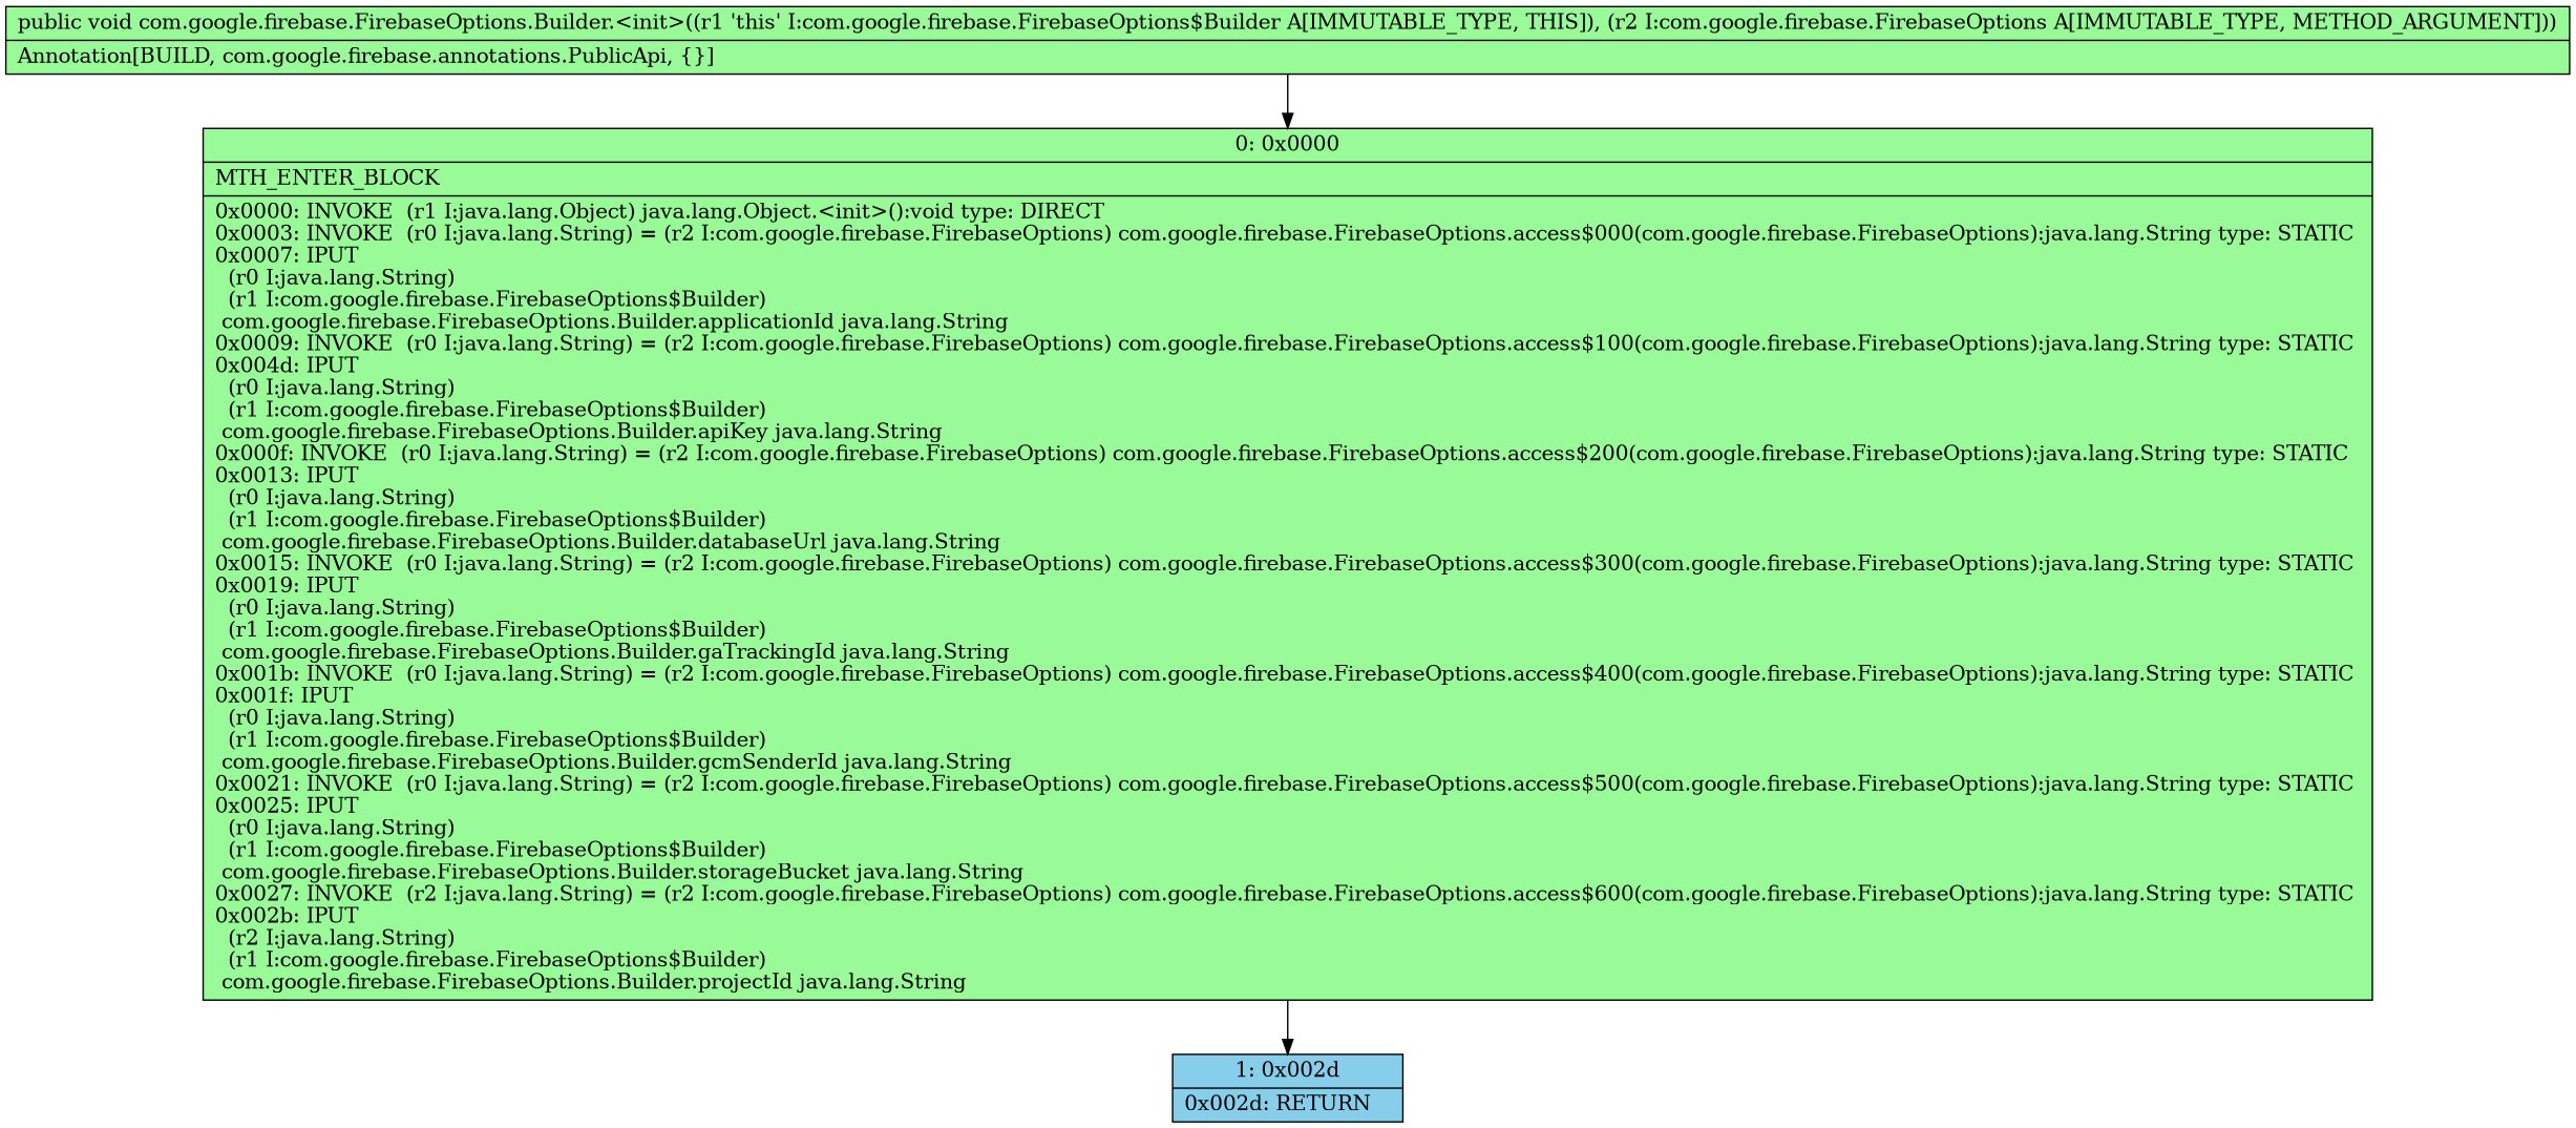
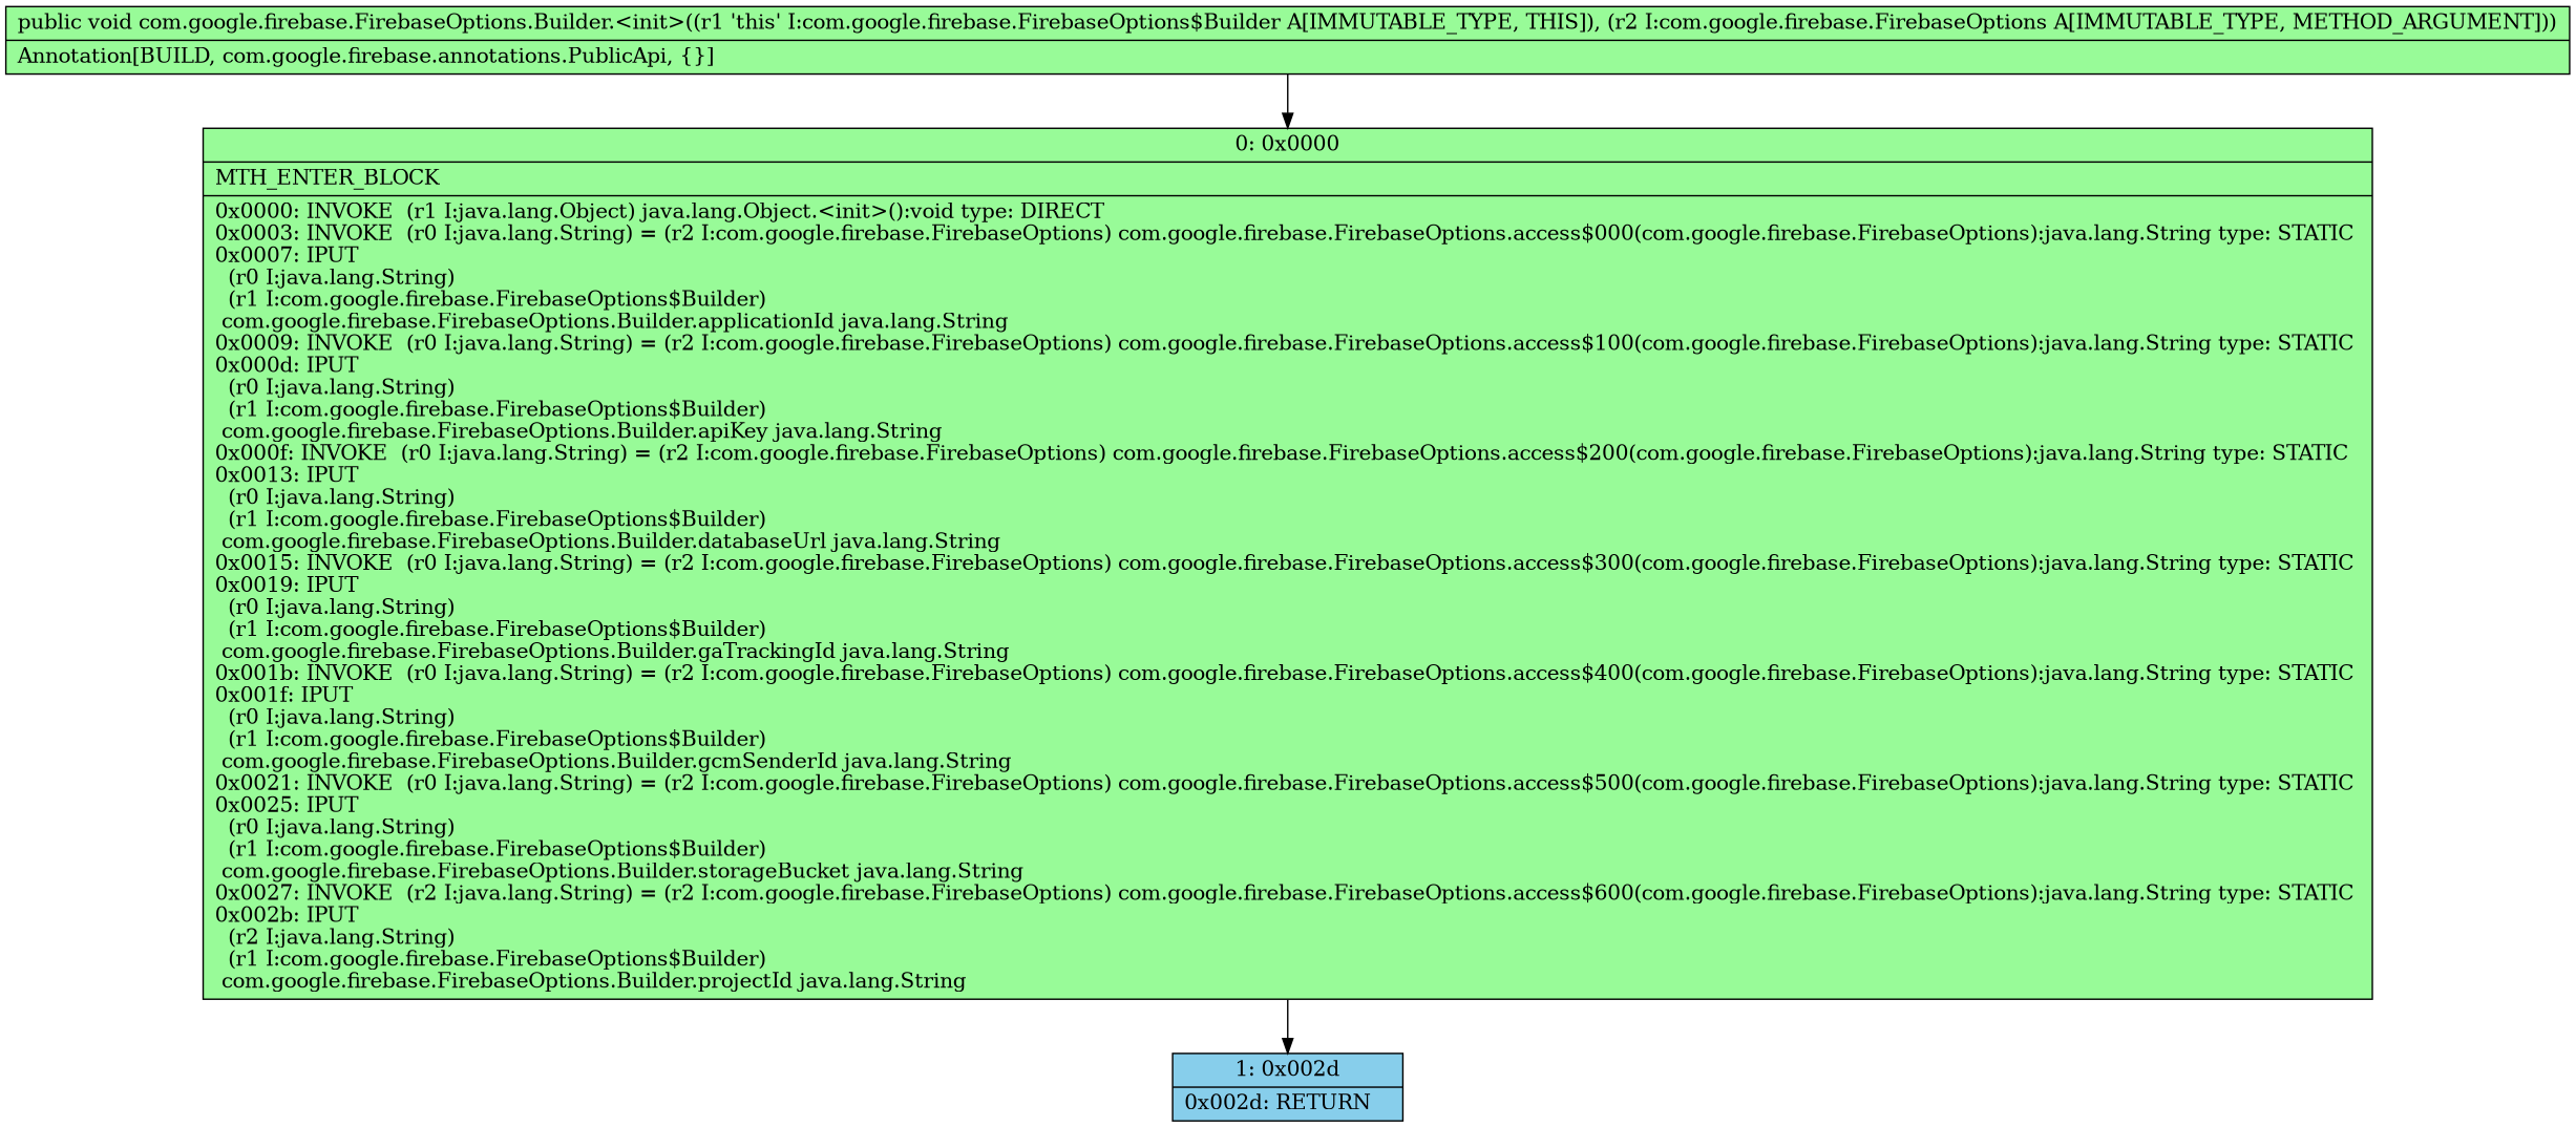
  digraph {
    node [shape=record style=filled fillcolor=palegreen]
-   n1 [label="{0\:\ 0x0000|MTH_ENTER_BLOCK\l|0x0000: INVOKE  (r1 I:java.lang.Object) java.lang.Object.\<init\>():void type: DIRECT \l0x0003: INVOKE  (r0 I:java.lang.String) = (r2 I:com.google.firebase.FirebaseOptions) com.google.firebase.FirebaseOptions.access$000(com.google.firebase.FirebaseOptions):java.lang.String type: STATIC \l0x0007: IPUT  \l  (r0 I:java.lang.String)\l  (r1 I:com.google.firebase.FirebaseOptions$Builder)\l com.google.firebase.FirebaseOptions.Builder.applicationId java.lang.String \l0x0009: INVOKE  (r0 I:java.lang.String) = (r2 I:com.google.firebase.FirebaseOptions) com.google.firebase.FirebaseOptions.access$100(com.google.firebase.FirebaseOptions):java.lang.String type: STATIC \l0x004d: IPUT  \l  (r0 I:java.lang.String)\l  (r1 I:com.google.firebase.FirebaseOptions$Builder)\l com.google.firebase.FirebaseOptions.Builder.apiKey java.lang.String \l0x000f: INVOKE  (r0 I:java.lang.String) = (r2 I:com.google.firebase.FirebaseOptions) com.google.firebase.FirebaseOptions.access$200(com.google.firebase.FirebaseOptions):java.lang.String type: STATIC \l0x0013: IPUT  \l  (r0 I:java.lang.String)\l  (r1 I:com.google.firebase.FirebaseOptions$Builder)\l com.google.firebase.FirebaseOptions.Builder.databaseUrl java.lang.String \l0x0015: INVOKE  (r0 I:java.lang.String) = (r2 I:com.google.firebase.FirebaseOptions) com.google.firebase.FirebaseOptions.access$300(com.google.firebase.FirebaseOptions):java.lang.String type: STATIC \l0x0019: IPUT  \l  (r0 I:java.lang.String)\l  (r1 I:com.google.firebase.FirebaseOptions$Builder)\l com.google.firebase.FirebaseOptions.Builder.gaTrackingId java.lang.String \l0x001b: INVOKE  (r0 I:java.lang.String) = (r2 I:com.google.firebase.FirebaseOptions) com.google.firebase.FirebaseOptions.access$400(com.google.firebase.FirebaseOptions):java.lang.String type: STATIC \l0x001f: IPUT  \l  (r0 I:java.lang.String)\l  (r1 I:com.google.firebase.FirebaseOptions$Builder)\l com.google.firebase.FirebaseOptions.Builder.gcmSenderId java.lang.String \l0x0021: INVOKE  (r0 I:java.lang.String) = (r2 I:com.google.firebase.FirebaseOptions) com.google.firebase.FirebaseOptions.access$500(com.google.firebase.FirebaseOptions):java.lang.String type: STATIC \l0x0025: IPUT  \l  (r0 I:java.lang.String)\l  (r1 I:com.google.firebase.FirebaseOptions$Builder)\l com.google.firebase.FirebaseOptions.Builder.storageBucket java.lang.String \l0x0027: INVOKE  (r2 I:java.lang.String) = (r2 I:com.google.firebase.FirebaseOptions) com.google.firebase.FirebaseOptions.access$600(com.google.firebase.FirebaseOptions):java.lang.String type: STATIC \l0x002b: IPUT  \l  (r2 I:java.lang.String)\l  (r1 I:com.google.firebase.FirebaseOptions$Builder)\l com.google.firebase.FirebaseOptions.Builder.projectId java.lang.String \l}"]
+   n1 [label="{0\:\ 0x0000|MTH_ENTER_BLOCK\l|0x0000: INVOKE  (r1 I:java.lang.Object) java.lang.Object.\<init\>():void type: DIRECT \l0x0003: INVOKE  (r0 I:java.lang.String) = (r2 I:com.google.firebase.FirebaseOptions) com.google.firebase.FirebaseOptions.access$000(com.google.firebase.FirebaseOptions):java.lang.String type: STATIC \l0x0007: IPUT  \l  (r0 I:java.lang.String)\l  (r1 I:com.google.firebase.FirebaseOptions$Builder)\l com.google.firebase.FirebaseOptions.Builder.applicationId java.lang.String \l0x0009: INVOKE  (r0 I:java.lang.String) = (r2 I:com.google.firebase.FirebaseOptions) com.google.firebase.FirebaseOptions.access$100(com.google.firebase.FirebaseOptions):java.lang.String type: STATIC \l0x000d: IPUT  \l  (r0 I:java.lang.String)\l  (r1 I:com.google.firebase.FirebaseOptions$Builder)\l com.google.firebase.FirebaseOptions.Builder.apiKey java.lang.String \l0x000f: INVOKE  (r0 I:java.lang.String) = (r2 I:com.google.firebase.FirebaseOptions) com.google.firebase.FirebaseOptions.access$200(com.google.firebase.FirebaseOptions):java.lang.String type: STATIC \l0x0013: IPUT  \l  (r0 I:java.lang.String)\l  (r1 I:com.google.firebase.FirebaseOptions$Builder)\l com.google.firebase.FirebaseOptions.Builder.databaseUrl java.lang.String \l0x0015: INVOKE  (r0 I:java.lang.String) = (r2 I:com.google.firebase.FirebaseOptions) com.google.firebase.FirebaseOptions.access$300(com.google.firebase.FirebaseOptions):java.lang.String type: STATIC \l0x0019: IPUT  \l  (r0 I:java.lang.String)\l  (r1 I:com.google.firebase.FirebaseOptions$Builder)\l com.google.firebase.FirebaseOptions.Builder.gaTrackingId java.lang.String \l0x001b: INVOKE  (r0 I:java.lang.String) = (r2 I:com.google.firebase.FirebaseOptions) com.google.firebase.FirebaseOptions.access$400(com.google.firebase.FirebaseOptions):java.lang.String type: STATIC \l0x001f: IPUT  \l  (r0 I:java.lang.String)\l  (r1 I:com.google.firebase.FirebaseOptions$Builder)\l com.google.firebase.FirebaseOptions.Builder.gcmSenderId java.lang.String \l0x0021: INVOKE  (r0 I:java.lang.String) = (r2 I:com.google.firebase.FirebaseOptions) com.google.firebase.FirebaseOptions.access$500(com.google.firebase.FirebaseOptions):java.lang.String type: STATIC \l0x0025: IPUT  \l  (r0 I:java.lang.String)\l  (r1 I:com.google.firebase.FirebaseOptions$Builder)\l com.google.firebase.FirebaseOptions.Builder.storageBucket java.lang.String \l0x0027: INVOKE  (r2 I:java.lang.String) = (r2 I:com.google.firebase.FirebaseOptions) com.google.firebase.FirebaseOptions.access$600(com.google.firebase.FirebaseOptions):java.lang.String type: STATIC \l0x002b: IPUT  \l  (r2 I:java.lang.String)\l  (r1 I:com.google.firebase.FirebaseOptions$Builder)\l com.google.firebase.FirebaseOptions.Builder.projectId java.lang.String \l}"]
    n2 [label="{1\:\ 0x002d|0x002d: RETURN   \l}" fillcolor=skyblue]
    n3 [label="{public void com.google.firebase.FirebaseOptions.Builder.\<init\>((r1 'this' I:com.google.firebase.FirebaseOptions$Builder A[IMMUTABLE_TYPE, THIS]), (r2 I:com.google.firebase.FirebaseOptions A[IMMUTABLE_TYPE, METHOD_ARGUMENT]))  | Annotation[BUILD, com.google.firebase.annotations.PublicApi, \{\}]\l}"]
    n1 -> n2
    n3 -> n1
  }
